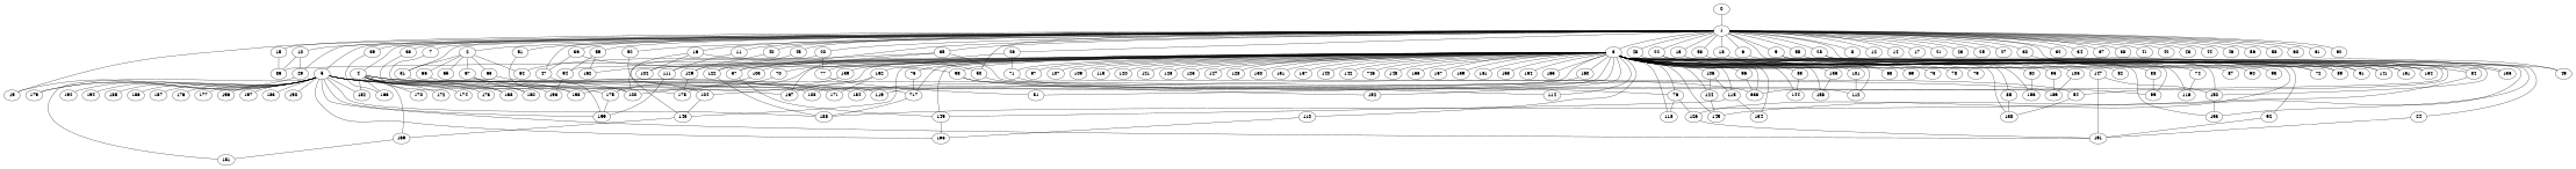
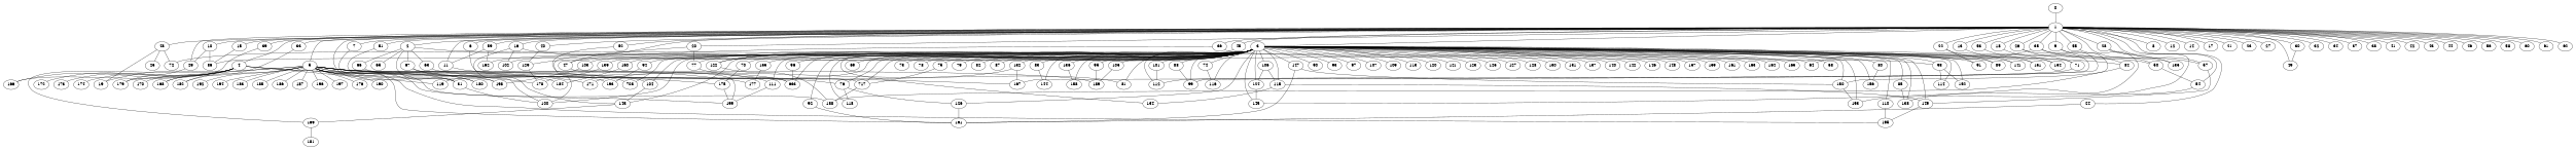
  graph {
    0
    1
    2
    3
    4
    5
    6
    7
    8
    9
    10
    11
    12
    13
    14
    15
    16
    17
    18
    19
    20
    21
    22
    23
    24
    25
    26
    27
    28
    29
    30
    31
    32
    33
    34
    35
    36
    37
    38
    39
    40
    41
    42
    43
    44
    45
    46
    47
    48
    49
    50
    51
    52
    53
    54
    55
    56
    57
    58
    59
    60
    61
    62
    64
    66
    67
    65
    63
    68
    69
    70
    71
    72
    73
    74
    75
    76
    77
    78
    79
    80
    81
    82
    83
    84
    85
    86
    87
    88
    89
    90
    91
    92
    93
    94
    95
    96
    97
    98
    99
    100
    101
    102
    103
    104
    105
    106
    107
-   108
+   108 [label=708]
    109
    110
    111
    112
    113
    114
    115
    116
    n118 [label=717]
    118
    119
    120
    121
    122
    123
    124
    125
    126
    127
    128
    129
    130
    131
    132
    n134 [label=633]
    134
    135
    136
    137
    138
    139
    140
    141
    142
    143
    144
    145
-   146 [label=746]
+   146
    147
    148
    149
    150
    151
    152
    153
    154
    155
    156
    157
    158
    159
    160
    161
    162
    163
    164
    165
    166
    167
    168
    169
    170
    171
    172
    173
    174
    182
    175
    176
    177
    178
    179
    180
    181
    183
    184
    185
    186
    187
    188
    189
    190
    191
    192
    193
    194
    195
    196
    197
    198
    199
    0 -- 1
    1 -- 2
    1 -- 3
    1 -- 4
    1 -- 5
    1 -- 6
    1 -- 7
    1 -- 8
    1 -- 9
    1 -- 10
    1 -- 11
    1 -- 12
    1 -- 13
    1 -- 14
    1 -- 15
    1 -- 16
    1 -- 17
    1 -- 18
-   1 -- 19
+   48 -- 19
    1 -- 20
    1 -- 21
    1 -- 22
    1 -- 23
    1 -- 24
-   1 -- 25
+   48 -- 25
    1 -- 26
    1 -- 27
    1 -- 28
    1 -- 29
    1 -- 30
    1 -- 31
    1 -- 32
    1 -- 33
    1 -- 34
    1 -- 35
    1 -- 36
    1 -- 37
    1 -- 38
    1 -- 39
    1 -- 40
    1 -- 41
    1 -- 42
    1 -- 43
    1 -- 44
    1 -- 45
    1 -- 46
    1 -- 47
    1 -- 48
    1 -- 49
    1 -- 50
    1 -- 51
    1 -- 52
    1 -- 53
    1 -- 54
    1 -- 55
    1 -- 56
    1 -- 57
    1 -- 58
    1 -- 59
    1 -- 60
    1 -- 61
    1 -- 62
    2 -- 31
    2 -- 64
    2 -- 66
    2 -- 67
    2 -- 65
    2 -- 63
    3 -- 68
    3 -- 69
    3 -- 70
    3 -- 71
    3 -- 72
    3 -- 73
    3 -- 74
    3 -- 75
    3 -- 76
    3 -- 77
    3 -- 78
    3 -- 79
    3 -- 80
    3 -- 81
    3 -- 82
    3 -- 83
    3 -- 84
    3 -- 85
    3 -- 86
    3 -- 87
    3 -- 88
    3 -- 89
    3 -- 90
    3 -- 91
    3 -- 92
    3 -- 93
    3 -- 94
    3 -- 95
    3 -- 96
    3 -- 97
    3 -- 98
    3 -- 99
    3 -- 100
    3 -- 101
    3 -- 102
    3 -- 103
    3 -- 104
    3 -- 105
    3 -- 106
    3 -- 107
    3 -- 108
    3 -- 109
    3 -- 110
    3 -- 111
    3 -- 112
    3 -- 113
    3 -- 114
    3 -- 115
    3 -- 116
    3 -- n118
    3 -- 118
    3 -- 119
    3 -- 120
    3 -- 121
    3 -- 122
    3 -- 123
    3 -- 124
    3 -- 125
    3 -- 126
    3 -- 127
    3 -- 128
    3 -- 129
    3 -- 130
    3 -- 131
    3 -- 132
    3 -- n134
    3 -- 134
    3 -- 135
    3 -- 136
    3 -- 137
    3 -- 138
    3 -- 139
    3 -- 140
    3 -- 141
    3 -- 142
    3 -- 143
    3 -- 144
    3 -- 145
    3 -- 146
    3 -- 147
    3 -- 148
    3 -- 149
    3 -- 150
    3 -- 151
    3 -- 152
    3 -- 153
    3 -- 154
    3 -- 155
    3 -- 156
    3 -- 157
    3 -- 158
    3 -- 159
    3 -- 160
    3 -- 161
    3 -- 162
    3 -- 163
    3 -- 164
    3 -- 165
    4 -- 119
    4 -- 166
    4 -- 167
    4 -- 168
    4 -- 169
    4 -- 170
    4 -- 171
    4 -- 172
    4 -- 173
    4 -- 174
    4 -- 182
    5 -- 19
    5 -- 108
    5 -- 182
    5 -- 175
    5 -- 176
    5 -- 177
    5 -- 178
    5 -- 179
    5 -- 180
-   5 -- 181
+   5 -- 31
    5 -- 183
    5 -- 184
    5 -- 185
    5 -- 186
    5 -- 187
    5 -- 188
    5 -- 189
    5 -- 190
    5 -- 191
    5 -- 192
    5 -- 193
    5 -- 194
    5 -- 195
    5 -- 196
    5 -- 197
    5 -- 198
    5 -- 199
    6 -- n134
    7 -- 198
    9 -- 84
    9 -- 150
    10 -- 29
    10 -- 86
    11 -- 111
    13 -- 141
    15 -- 86
    16 -- 50
    16 -- 102
    16 -- 143
    18 -- 154
    20 -- 77
    20 -- 100
    22 -- 89
    22 -- 91
    24 -- 191
    26 -- 71
    26 -- 167
    28 -- 135
    28 -- 153
    29 -- 179
    30 -- 49
    31 -- 100
    33 -- 168
    35 -- 57
    35 -- 64
    35 -- 99
    36 -- 47
    36 -- 98
    39 -- 166
    40 -- 129
    45 -- 122
    47 -- 199
    48 -- 72
    50 -- 54
    51 -- 100
    52 -- n118
    53 -- 151
    54 -- 138
    55 -- 145
    57 -- 149
-   59 -- 94
+   59 -- 11
    59 -- 162
    66 -- 104
    67 -- n134
    67 -- 180
    63 -- 76
    70 -- 175
    71 -- 112
    74 -- 116
    75 -- n118
    76 -- 118
    76 -- 126
    77 -- 81
    80 -- 156
    83 -- 144
    84 -- 188
    85 -- 138
    88 -- 99
    92 -- 191
    94 -- 193
    95 -- 189
    96 -- n134
    98 -- 114
    98 -- 152
    101 -- 112
    103 -- 198
    104 -- 143
    105 -- 189
    106 -- 115
    106 -- 124
    110 -- 195
    111 -- 199
    115 -- 134
    115 -- 149
    n118 -- 188
    122 -- 188
    124 -- 145
    126 -- 191
    129 -- 178
    132 -- 167
    132 -- 171
    136 -- 158
    139 -- 178
    143 -- 169
    147 -- 150
    147 -- 191
    149 -- 195
    150 -- 153
+   155 -- 177
    160 -- 184
    169 -- 181
    175 -- 199
  }
